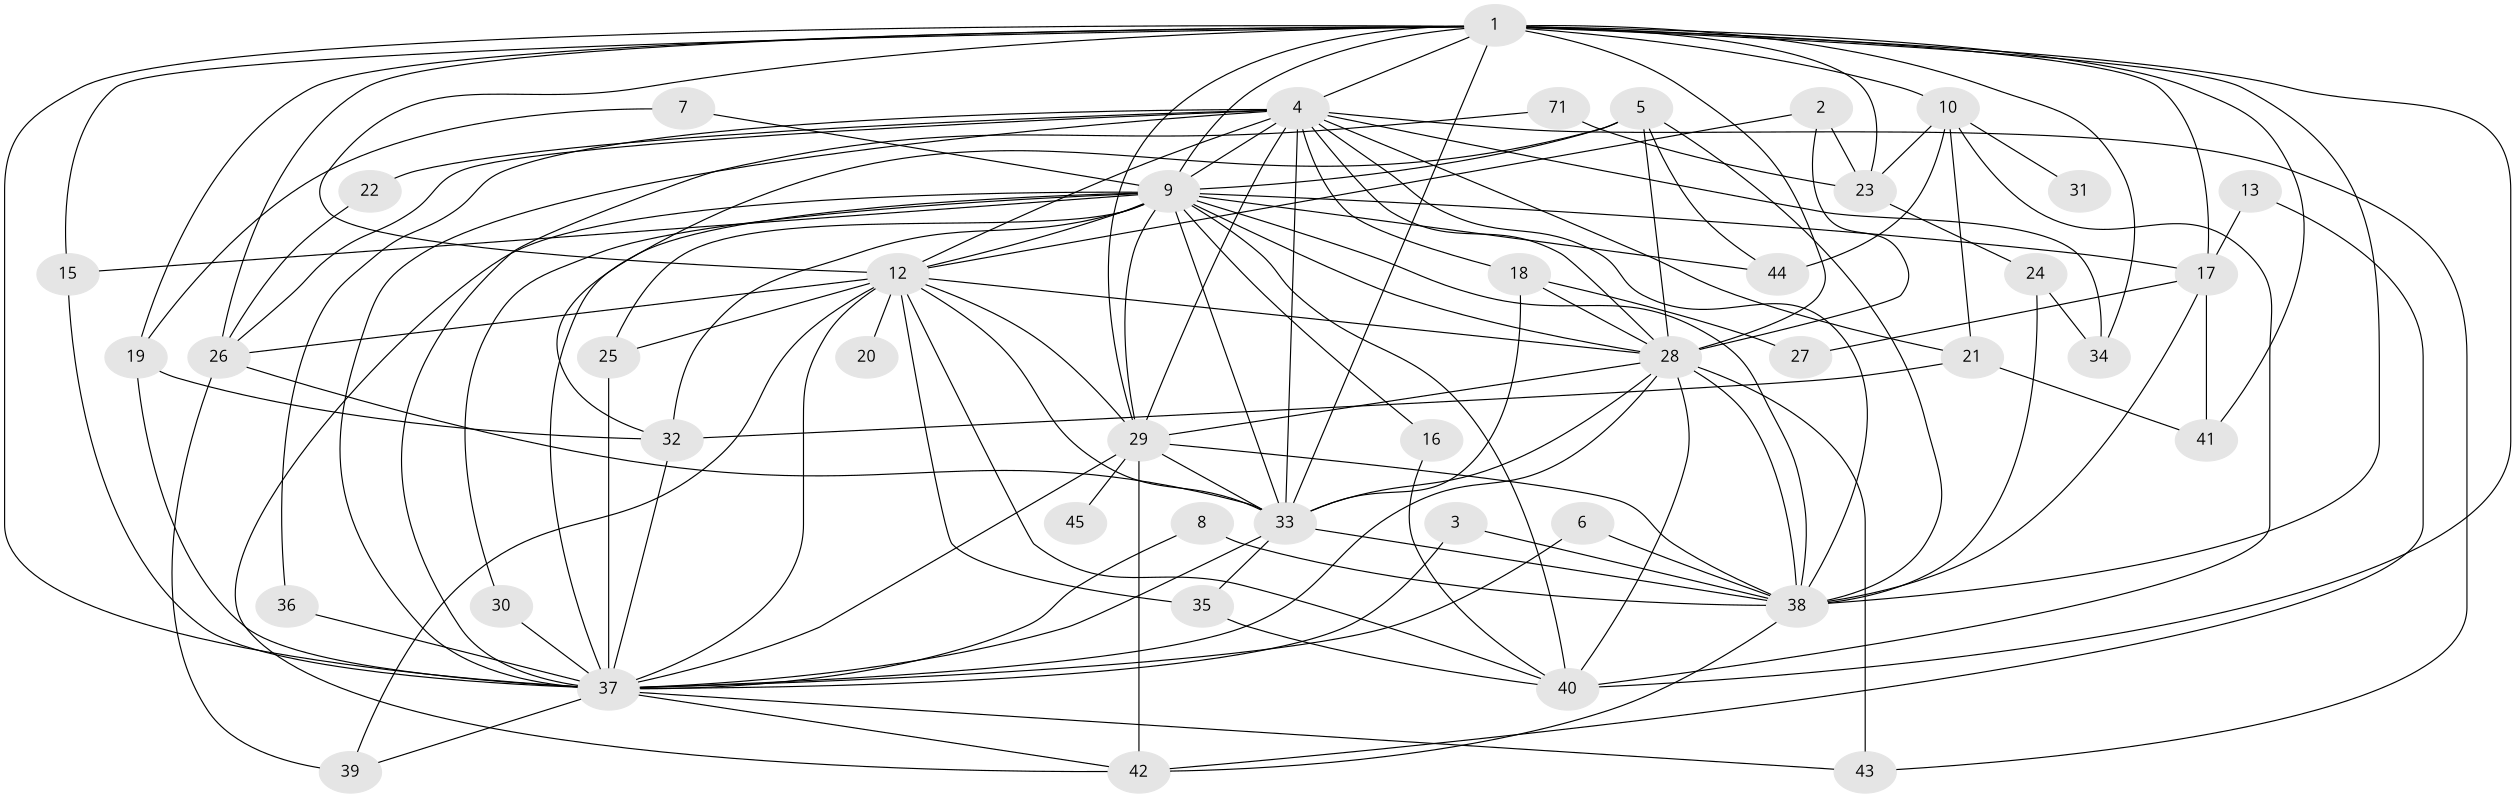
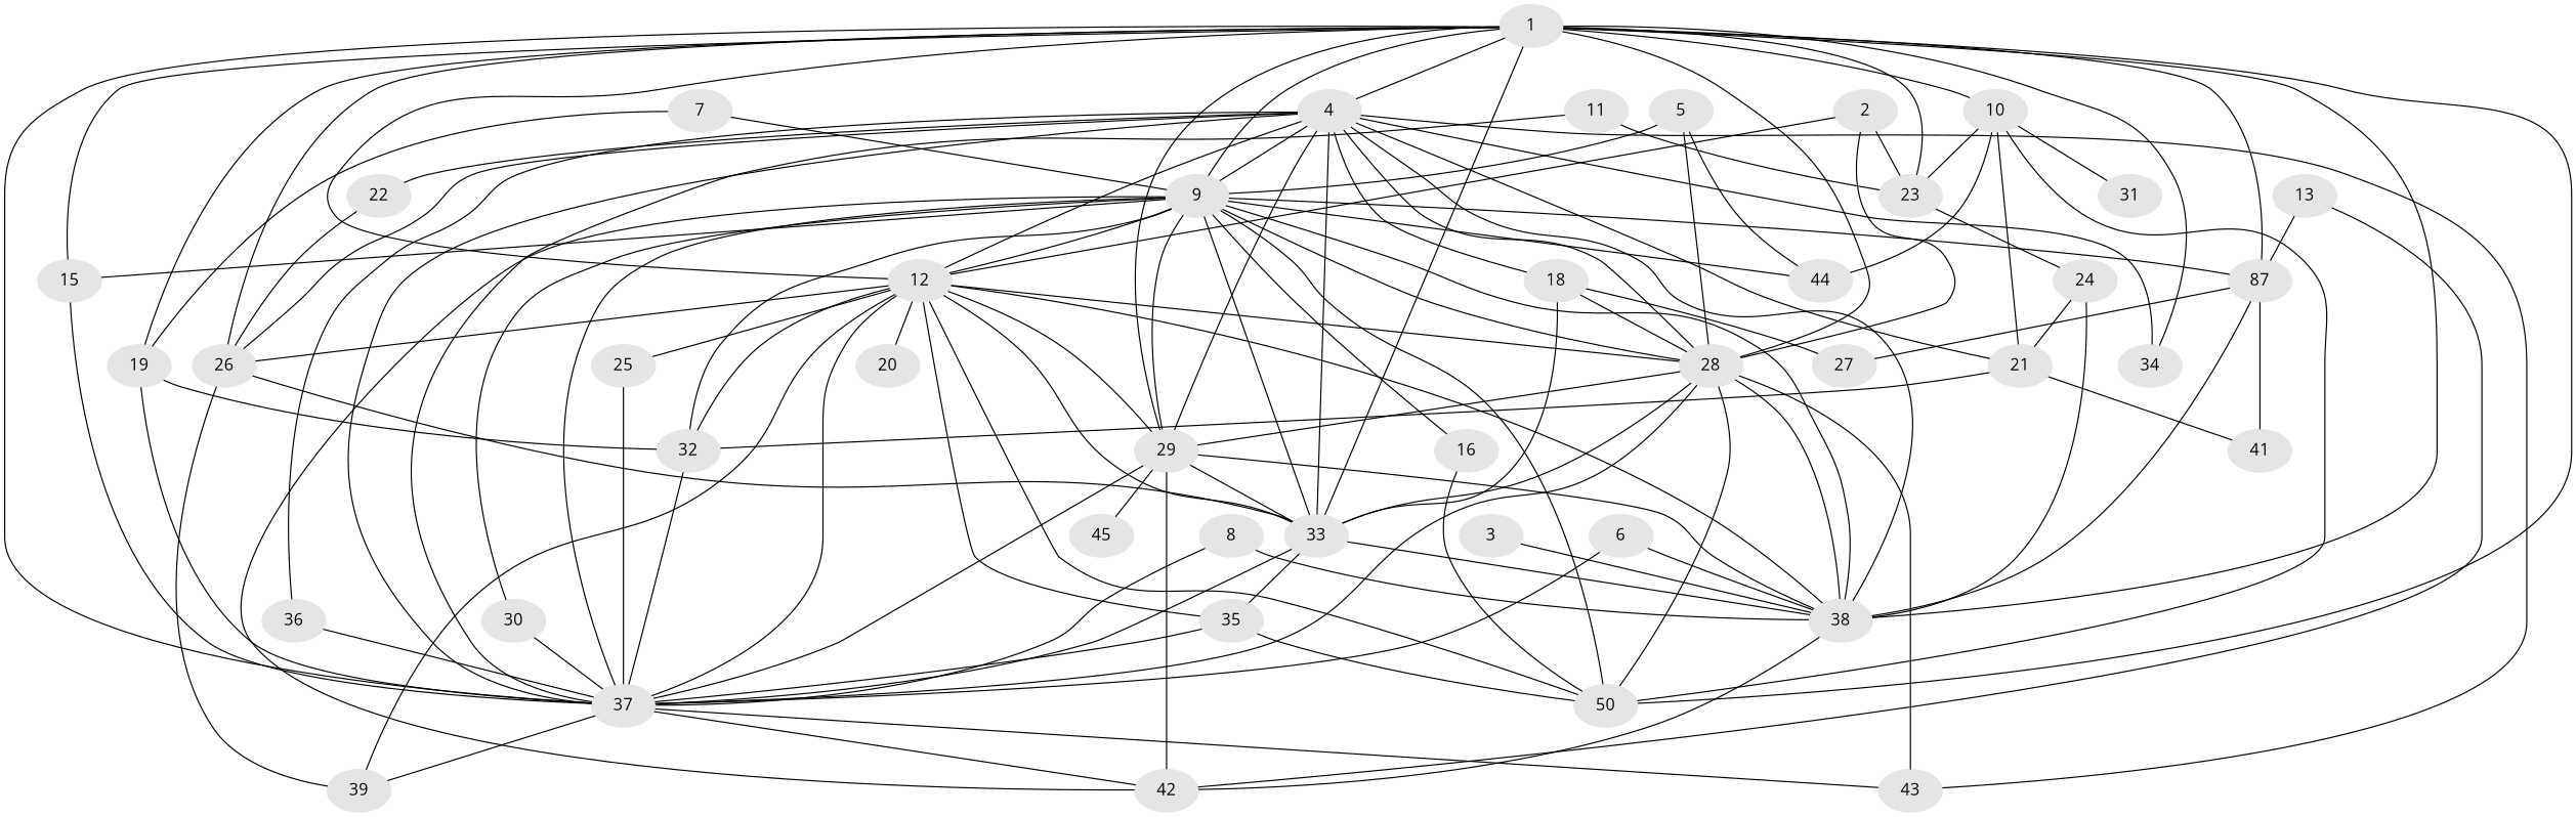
  graph {
    fontname="Open Sans"
    node [color=gray90 fontname="Open Sans" style=filled]
    edge [fontname="Open Sans" weight=1.0]
    1
    4
    9
    10
    12
    15
-   17
+   17 [label=87]
    19
    23
    26
    28
    29
    33
    34
    37
    38
-   40
+   40 [label=50]
    41
    18
    21
    22
    36
    43
    44
    16
    25
    30
    32
    42
    31
    20
    35
    39
    27
    24
    45
    2
    3
    5
    6
    7
    8
-   11 [label=71]
+   11
    13
    1 -- 4 [weight=3.0]
    1 -- 9 [weight=2.0]
    1 -- 10 [weight=2.0]
    1 -- 12 [weight=2.0]
    1 -- 15
    1 -- 17 [weight=2.0]
    1 -- 19
    1 -- 23
    1 -- 26 [weight=2.0]
    1 -- 28 [weight=3.0]
    1 -- 29 [weight=2.0]
    1 -- 33 [weight=2.0]
    1 -- 34 [weight=3.0]
    1 -- 37 [weight=4.0]
    1 -- 38 [weight=3.0]
    1 -- 40
-   1 -- 41
    4 -- 9
    4 -- 12
    4 -- 26
    4 -- 28
    4 -- 29
    4 -- 33
    4 -- 34
    4 -- 37
    4 -- 38
    4 -- 18
    4 -- 21
    4 -- 22 [weight=2.0]
    4 -- 36
    4 -- 43
    9 -- 12
    9 -- 15
    9 -- 17
    9 -- 28 [weight=3.0]
    9 -- 29
    9 -- 33
    9 -- 37
    9 -- 38
    9 -- 40
    9 -- 44
    9 -- 16
-   9 -- 25 [weight=2.0]
    9 -- 30
    9 -- 32
    9 -- 42
    10 -- 23
    10 -- 40
    10 -- 21
    10 -- 44
    10 -- 31
    12 -- 26
    12 -- 28 [weight=2.0]
    12 -- 29
    12 -- 33
    12 -- 37
-   5 -- 38
+   12 -- 38
    12 -- 40
    12 -- 25
-   5 -- 32
+   12 -- 32
    12 -- 20
    12 -- 35
    12 -- 39
    15 -- 37
    17 -- 38
    17 -- 41
    17 -- 27
    19 -- 37
    19 -- 32 [weight=2.0]
    23 -- 24
    26 -- 33
    26 -- 39
    28 -- 29
    28 -- 33
    28 -- 37
    28 -- 38
    28 -- 40 [weight=2.0]
    28 -- 43
    29 -- 33 [weight=2.0]
    29 -- 37 [weight=2.0]
    29 -- 38
    29 -- 42 [weight=2.0]
    29 -- 45
    33 -- 37
    33 -- 38 [weight=3.0]
    33 -- 35
    37 -- 43
    37 -- 42
    37 -- 39
    38 -- 42
    18 -- 28
    18 -- 33
    18 -- 27
    21 -- 41
    21 -- 32
    22 -- 26
    36 -- 37
    16 -- 40
    25 -- 37
    30 -- 37
    32 -- 37
    35 -- 40
-   24 -- 34
+   24 -- 21
    24 -- 38
    2 -- 12
    2 -- 23
    2 -- 28
-   3 -- 37
+   35 -- 37
    3 -- 38
    5 -- 9
    5 -- 28
    5 -- 44
    6 -- 37
    6 -- 38
    7 -- 9
    7 -- 19
    8 -- 37
    8 -- 38
    11 -- 23
    11 -- 37
    13 -- 17
    13 -- 42
  }
